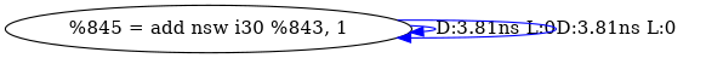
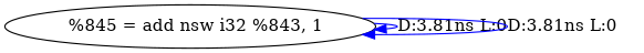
  digraph {
    edge [color=blue]
-   n1 [label="%845 = add nsw i30 %843, 1"]
+   n1 [label="  %845 = add nsw i32 %843, 1"]
    n1 -> n1 [label="D:3.81ns L:0"]
    n1 -> n1 [label="D:3.81ns L:0"]
  }
